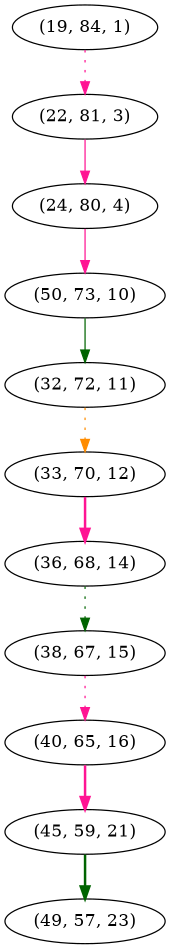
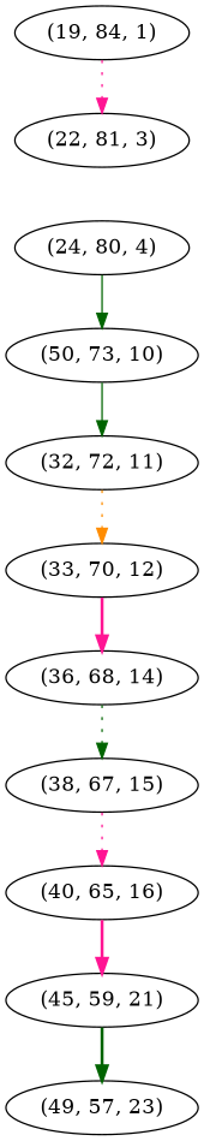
  digraph {
    edge [color=deeppink style=dotted]
    "(19, 84, 1)"
    "(22, 81, 3)"
    "(24, 80, 4)"
    n4 [label="(50, 73, 10)"]
    "(32, 72, 11)"
    "(33, 70, 12)"
    "(36, 68, 14)"
    "(38, 67, 15)"
    "(40, 65, 16)"
    "(45, 59, 21)"
    "(49, 57, 23)"
    "(19, 84, 1)" -> "(22, 81, 3)"
-   "(22, 81, 3)" -> "(24, 80, 4)" [style=solid]
-   "(24, 80, 4)" -> n4 [style=solid]
+   "(24, 80, 4)" -> n4 [color=darkgreen style=solid]
    n4 -> "(32, 72, 11)" [color=darkgreen style=solid]
    "(32, 72, 11)" -> "(33, 70, 12)" [color=darkorange]
    "(33, 70, 12)" -> "(36, 68, 14)" [style=bold]
    "(36, 68, 14)" -> "(38, 67, 15)" [color=darkgreen]
    "(38, 67, 15)" -> "(40, 65, 16)"
    "(40, 65, 16)" -> "(45, 59, 21)" [style=bold]
    "(45, 59, 21)" -> "(49, 57, 23)" [color=darkgreen style=bold]
  }
